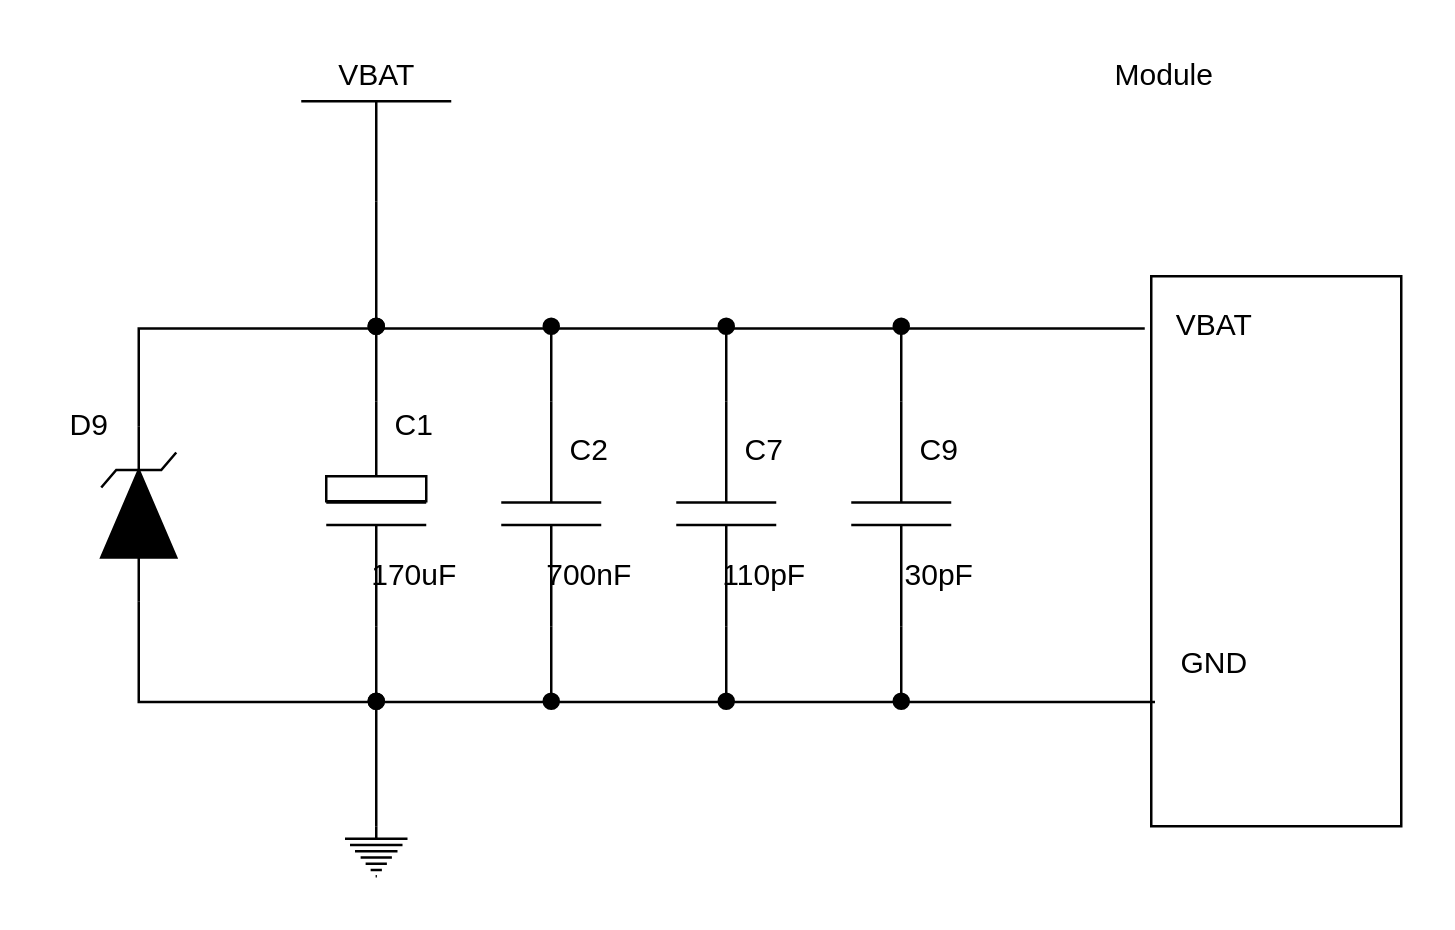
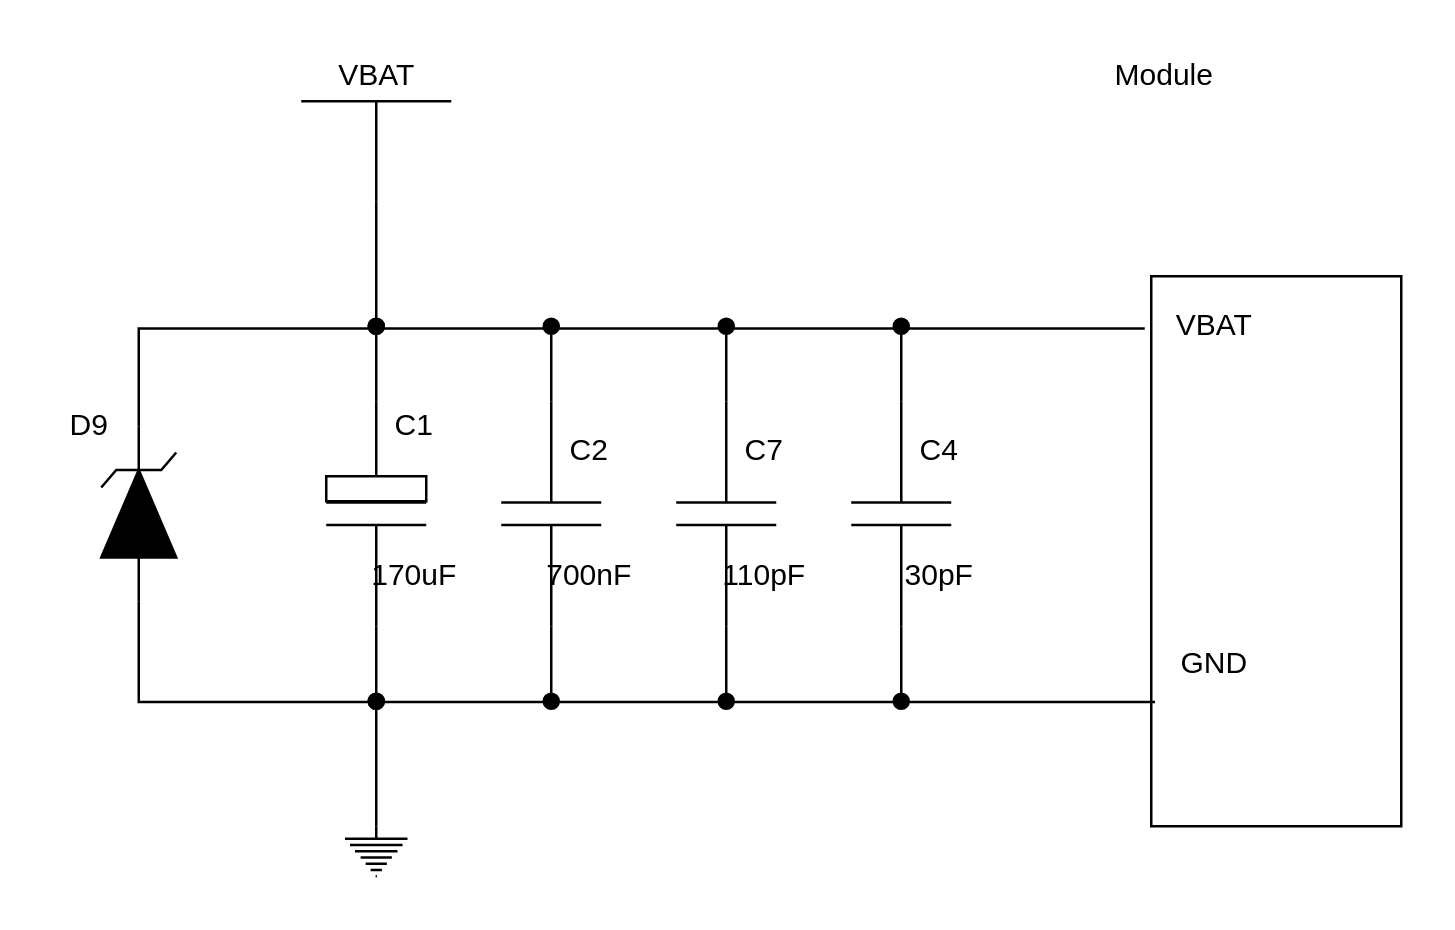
  <mxCell id="0" />
  <mxCell id="1" parent="0" />
  <mxCell id="2" style="edgeStyle=orthogonalEdgeStyle;rounded=0;orthogonalLoop=1;jettySize=auto;html=1;exitX=1;exitY=0.5;exitDx=0;exitDy=0;exitPerimeter=0;endArrow=oval;endFill=1;" parent="1" source="4" edge="1"><mxGeometry relative="1" as="geometry"><mxPoint x="150" y="280" as="targetPoint" /></mxGeometry></mxCell>
  <mxCell id="3" style="edgeStyle=orthogonalEdgeStyle;rounded=0;orthogonalLoop=1;jettySize=auto;html=1;exitX=0;exitY=0.5;exitDx=0;exitDy=0;exitPerimeter=0;endArrow=oval;endFill=1;" parent="1" source="4" edge="1"><mxGeometry relative="1" as="geometry"><mxPoint x="150" y="130" as="targetPoint" /></mxGeometry></mxCell>
  <mxCell id="4" value="" style="pointerEvents=1;verticalLabelPosition=bottom;shadow=0;dashed=0;align=center;html=1;verticalAlign=top;shape=mxgraph.electrical.capacitors.capacitor_1;direction=south;" parent="1" vertex="1"><mxGeometry x="130" y="160" width="40" height="90" as="geometry" /></mxCell>
  <mxCell id="5" value="" style="rounded=0;whiteSpace=wrap;html=1;" parent="1" vertex="1"><mxGeometry x="130" y="190" width="40" height="10" as="geometry" /></mxCell>
  <mxCell id="6" style="edgeStyle=orthogonalEdgeStyle;rounded=0;orthogonalLoop=1;jettySize=auto;html=1;exitX=1;exitY=0.5;exitDx=0;exitDy=0;exitPerimeter=0;endArrow=oval;endFill=1;" parent="1" source="8" edge="1"><mxGeometry relative="1" as="geometry"><mxPoint x="220" y="280" as="targetPoint" /></mxGeometry></mxCell>
  <mxCell id="7" style="edgeStyle=orthogonalEdgeStyle;rounded=0;orthogonalLoop=1;jettySize=auto;html=1;exitX=0;exitY=0.5;exitDx=0;exitDy=0;exitPerimeter=0;endArrow=oval;endFill=1;" parent="1" source="8" edge="1"><mxGeometry relative="1" as="geometry"><mxPoint x="220" y="130" as="targetPoint" /></mxGeometry></mxCell>
  <mxCell id="8" value="" style="pointerEvents=1;verticalLabelPosition=bottom;shadow=0;dashed=0;align=center;html=1;verticalAlign=top;shape=mxgraph.electrical.capacitors.capacitor_1;direction=south;" parent="1" vertex="1"><mxGeometry x="200" y="160" width="40" height="90" as="geometry" /></mxCell>
  <mxCell id="9" style="edgeStyle=orthogonalEdgeStyle;rounded=0;orthogonalLoop=1;jettySize=auto;html=1;exitX=1;exitY=0.5;exitDx=0;exitDy=0;exitPerimeter=0;endArrow=oval;endFill=1;" parent="1" source="11" edge="1"><mxGeometry relative="1" as="geometry"><mxPoint x="290" y="280" as="targetPoint" /></mxGeometry></mxCell>
  <mxCell id="10" style="edgeStyle=orthogonalEdgeStyle;rounded=0;orthogonalLoop=1;jettySize=auto;html=1;exitX=0;exitY=0.5;exitDx=0;exitDy=0;exitPerimeter=0;endArrow=oval;endFill=1;" parent="1" source="11" edge="1"><mxGeometry relative="1" as="geometry"><mxPoint x="290" y="130" as="targetPoint" /></mxGeometry></mxCell>
  <mxCell id="11" value="" style="pointerEvents=1;verticalLabelPosition=bottom;shadow=0;dashed=0;align=center;html=1;verticalAlign=top;shape=mxgraph.electrical.capacitors.capacitor_1;direction=south;" parent="1" vertex="1"><mxGeometry x="270" y="160" width="40" height="90" as="geometry" /></mxCell>
  <mxCell id="12" style="edgeStyle=orthogonalEdgeStyle;rounded=0;orthogonalLoop=1;jettySize=auto;html=1;exitX=1;exitY=0.5;exitDx=0;exitDy=0;exitPerimeter=0;endArrow=oval;endFill=1;" parent="1" source="14" edge="1"><mxGeometry relative="1" as="geometry"><mxPoint x="360" y="280" as="targetPoint" /></mxGeometry></mxCell>
  <mxCell id="13" style="edgeStyle=orthogonalEdgeStyle;rounded=0;orthogonalLoop=1;jettySize=auto;html=1;exitX=0;exitY=0.5;exitDx=0;exitDy=0;exitPerimeter=0;endArrow=oval;endFill=1;" parent="1" source="14" edge="1"><mxGeometry relative="1" as="geometry"><mxPoint x="360" y="130" as="targetPoint" /></mxGeometry></mxCell>
  <mxCell id="14" value="" style="pointerEvents=1;verticalLabelPosition=bottom;shadow=0;dashed=0;align=center;html=1;verticalAlign=top;shape=mxgraph.electrical.capacitors.capacitor_1;direction=south;" parent="1" vertex="1"><mxGeometry x="340" y="160" width="40" height="90" as="geometry" /></mxCell>
  <mxCell id="15" value="" style="rounded=0;whiteSpace=wrap;html=1;" parent="1" vertex="1"><mxGeometry x="460" y="110" width="100" height="220" as="geometry" /></mxCell>
  <mxCell id="16" style="edgeStyle=orthogonalEdgeStyle;rounded=0;orthogonalLoop=1;jettySize=auto;html=1;exitX=0;exitY=0.5;exitDx=0;exitDy=0;exitPerimeter=0;entryX=0.015;entryY=0.774;entryDx=0;entryDy=0;endArrow=none;endFill=0;entryPerimeter=0;" parent="1" source="18" target="15" edge="1"><mxGeometry relative="1" as="geometry" /></mxCell>
  <mxCell id="17" style="edgeStyle=orthogonalEdgeStyle;rounded=0;orthogonalLoop=1;jettySize=auto;html=1;exitX=1;exitY=0.5;exitDx=0;exitDy=0;exitPerimeter=0;entryX=-0.026;entryY=0.095;entryDx=0;entryDy=0;entryPerimeter=0;endArrow=none;endFill=0;" parent="1" source="18" target="15" edge="1"><mxGeometry relative="1" as="geometry"><Array as="points"><mxPoint x="55" y="131" /></Array></mxGeometry></mxCell>
  <mxCell id="18" value="" style="pointerEvents=1;fillColor=#000000;verticalLabelPosition=bottom;shadow=0;dashed=0;align=center;html=1;verticalAlign=top;shape=mxgraph.electrical.diodes.zener_diode_3;direction=north;" parent="1" vertex="1"><mxGeometry x="40" y="170" width="30" height="70" as="geometry" /></mxCell>
  <mxCell id="19" style="edgeStyle=orthogonalEdgeStyle;rounded=0;orthogonalLoop=1;jettySize=auto;html=1;exitX=0.5;exitY=0;exitDx=0;exitDy=0;exitPerimeter=0;endArrow=oval;endFill=1;" parent="1" source="20" edge="1"><mxGeometry relative="1" as="geometry"><mxPoint x="150" y="280" as="targetPoint" /></mxGeometry></mxCell>
  <mxCell id="20" value="" style="pointerEvents=1;verticalLabelPosition=bottom;shadow=0;dashed=0;align=center;html=1;verticalAlign=top;shape=mxgraph.electrical.signal_sources.protective_earth;" parent="1" vertex="1"><mxGeometry x="137.5" y="330" width="25" height="20" as="geometry" /></mxCell>
  <mxCell id="21" value="Module" style="text;html=1;align=center;verticalAlign=middle;resizable=0;points=[];autosize=1;" parent="1" vertex="1"><mxGeometry x="440" y="20" width="50" height="20" as="geometry" /></mxCell>
  <mxCell id="22" value="VBAT" style="text;html=1;align=center;verticalAlign=middle;resizable=0;points=[];autosize=1;" parent="1" vertex="1"><mxGeometry x="460" y="120" width="50" height="20" as="geometry" /></mxCell>
  <mxCell id="23" value="GND" style="text;html=1;align=center;verticalAlign=middle;resizable=0;points=[];autosize=1;" parent="1" vertex="1"><mxGeometry x="465" y="255" width="40" height="20" as="geometry" /></mxCell>
- <mxCell id="24" value="C9" style="text;html=1;align=center;verticalAlign=middle;resizable=0;points=[];autosize=1;" parent="1" vertex="1"><mxGeometry x="360" y="170" width="30" height="20" as="geometry" /></mxCell>
+ <mxCell id="24" value="C4" style="text;html=1;align=center;verticalAlign=middle;resizable=0;points=[];autosize=1;" parent="1" vertex="1"><mxGeometry x="360" y="170" width="30" height="20" as="geometry" /></mxCell>
  <mxCell id="25" value="C7" style="text;html=1;align=center;verticalAlign=middle;resizable=0;points=[];autosize=1;" parent="1" vertex="1"><mxGeometry x="290" y="170" width="30" height="20" as="geometry" /></mxCell>
  <mxCell id="26" value="C2" style="text;html=1;align=center;verticalAlign=middle;resizable=0;points=[];autosize=1;" parent="1" vertex="1"><mxGeometry x="220" y="170" width="30" height="20" as="geometry" /></mxCell>
  <mxCell id="27" value="C1" style="text;html=1;align=center;verticalAlign=middle;resizable=0;points=[];autosize=1;" parent="1" vertex="1"><mxGeometry x="150" y="160" width="30" height="20" as="geometry" /></mxCell>
  <mxCell id="28" value="D9" style="text;html=1;align=center;verticalAlign=middle;resizable=0;points=[];autosize=1;" parent="1" vertex="1"><mxGeometry x="20" y="160" width="30" height="20" as="geometry" /></mxCell>
  <mxCell id="29" value="170uF" style="text;html=1;align=center;verticalAlign=middle;resizable=0;points=[];autosize=1;" parent="1" vertex="1"><mxGeometry x="140" y="220" width="50" height="20" as="geometry" /></mxCell>
  <mxCell id="30" value="700nF" style="text;html=1;align=center;verticalAlign=middle;resizable=0;points=[];autosize=1;" parent="1" vertex="1"><mxGeometry x="210" y="220" width="50" height="20" as="geometry" /></mxCell>
  <mxCell id="31" value="110pF" style="text;html=1;align=center;verticalAlign=middle;resizable=0;points=[];autosize=1;" parent="1" vertex="1"><mxGeometry x="280" y="220" width="50" height="20" as="geometry" /></mxCell>
  <mxCell id="32" value="30pF" style="text;html=1;align=center;verticalAlign=middle;resizable=0;points=[];autosize=1;" parent="1" vertex="1"><mxGeometry x="355" y="220" width="40" height="20" as="geometry" /></mxCell>
  <mxCell id="33" style="edgeStyle=orthogonalEdgeStyle;rounded=0;orthogonalLoop=1;jettySize=auto;html=1;exitX=0.5;exitY=1;exitDx=0;exitDy=0;exitPerimeter=0;endArrow=oval;endFill=1;" parent="1" source="34" edge="1"><mxGeometry relative="1" as="geometry"><mxPoint x="150" y="130" as="targetPoint" /></mxGeometry></mxCell>
  <mxCell id="34" value="&lt;div&gt;&lt;br&gt;&lt;/div&gt;&lt;div&gt;&lt;br&gt;&lt;/div&gt;" style="pointerEvents=1;verticalLabelPosition=bottom;shadow=0;dashed=0;align=center;html=1;verticalAlign=top;shape=mxgraph.electrical.signal_sources.vss2;fontSize=24;flipV=1;direction=west;" parent="1" vertex="1"><mxGeometry x="120" y="40" width="60" height="40" as="geometry" /></mxCell>
  <mxCell id="35" value="VBAT" style="text;html=1;align=center;verticalAlign=middle;resizable=0;points=[];autosize=1;" parent="1" vertex="1"><mxGeometry x="125" y="20" width="50" height="20" as="geometry" /></mxCell>
